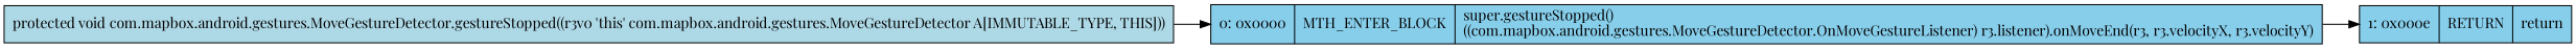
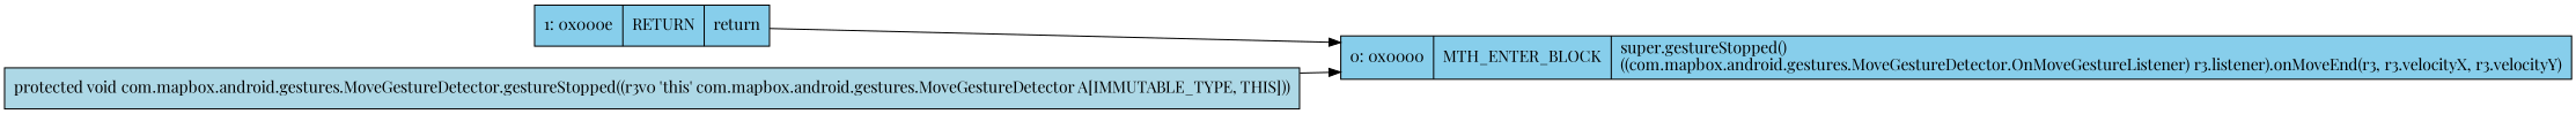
  digraph {
    rankdir=LR
    fontname="Playfair Display"
    node [shape=record style=filled fillcolor=skyblue fontname="Playfair Display"]
    edge [fontname="Playfair Display"]
    n1 [label="{0\:\ 0x0000|MTH_ENTER_BLOCK\l|super.gestureStopped()\l((com.mapbox.android.gestures.MoveGestureDetector.OnMoveGestureListener) r3.listener).onMoveEnd(r3, r3.velocityX, r3.velocityY)\l}"]
    n2 [label="{1\:\ 0x000e|RETURN\l|return\l}"]
    n3 [label="{protected void com.mapbox.android.gestures.MoveGestureDetector.gestureStopped((r3v0 'this' com.mapbox.android.gestures.MoveGestureDetector A[IMMUTABLE_TYPE, THIS])) }" fillcolor=lightblue]
-   n1 -> n2
+   n2 -> n1
    n3 -> n1
  }
